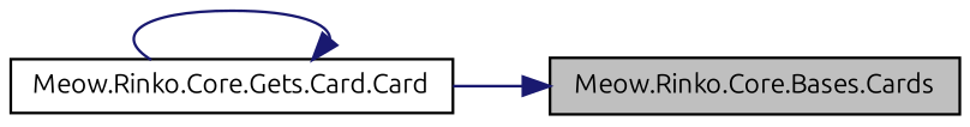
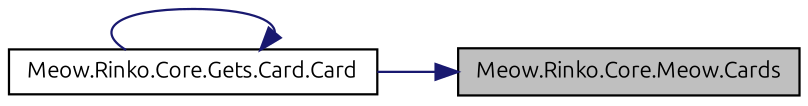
  digraph {
    rankdir=RL
    fontname=Ubuntu
    node [color=black fontname=Ubuntu fontsize=10 shape=record style=filled]
    edge [color=midnightblue dir=back fontname=Ubuntu fontsize=10 labelfontname=Helvetica labelfontsize=10 style=solid]
-   n1 [fillcolor=grey75 fontcolor=black height=0.2 label="Meow.Rinko.Core.Bases.Cards" width=0.4]
+   n1 [fillcolor=grey75 fontcolor=black height=0.2 label="Meow.Rinko.Core.Meow.Cards" width=0.4]
    n2 [fillcolor=white height=0.2 label="Meow.Rinko.Core.Gets.Card.Card" width=0.4]
    n1 -> n2
    n2 -> n2
  }
